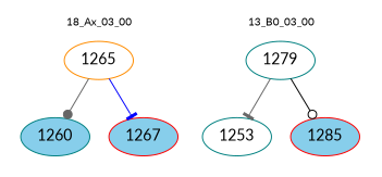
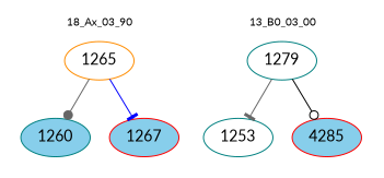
  digraph {
    fontname=Lato
    node [color=teal fillcolor=white fontname=Lato style=filled]
    edge [arrowhead=tee color=gray40 fontname=Lato]
    n1 [color=darkorange label=1265]
    n2 [fillcolor=skyblue label=1260]
    n3 [color=red fillcolor=skyblue label=1267]
    n4 [label=1279]
    n5 [label=1253]
-   n6 [color=red fillcolor=skyblue label=1285]
+   n6 [color=red fillcolor=skyblue label=4285]
    subgraph cluster_1 {
      color=white
      fontsize=10
-     label="18_Ax_03_00"
+     label="18_Ax_03_90"
      n1
      n2
      n3
    }
    subgraph cluster_2 {
      color=white
      fontsize=10
      label="13_B0_03_00"
      n4
      n5
      n6
    }
    n1 -> n2 [arrowhead=dot]
    n1 -> n3 [color=blue]
    n4 -> n5
    n4 -> n6 [arrowhead=odot color=black]
  }
